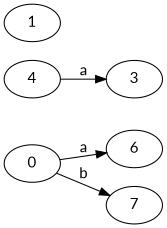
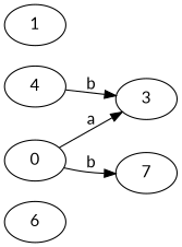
  strict digraph {
    fontname=Lato
    rankdir=LR
    node [fontname=Lato]
    edge [fontname=Lato]
    n1 [label=6]
    4
    3
    0
    7
    1
-   4 -> 3 [label=a]
-   0 -> n1 [label=a]
+   4 -> 3 [label=b]
+   0 -> 3 [label=a]
    0 -> 7 [label=b]
  }
